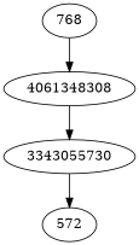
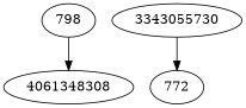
  strict digraph {
-   768
+   768 [label=798]
    4061348308
    3343055730
-   772 [label=572]
+   772
    768 -> 4061348308
-   4061348308 -> 3343055730
    3343055730 -> 772
  }
